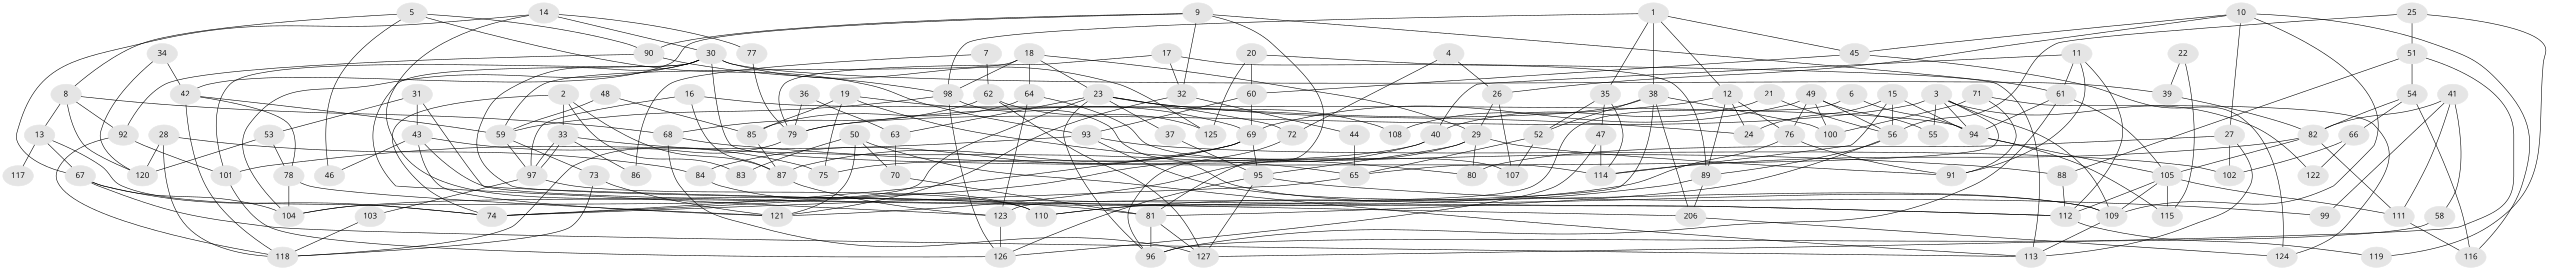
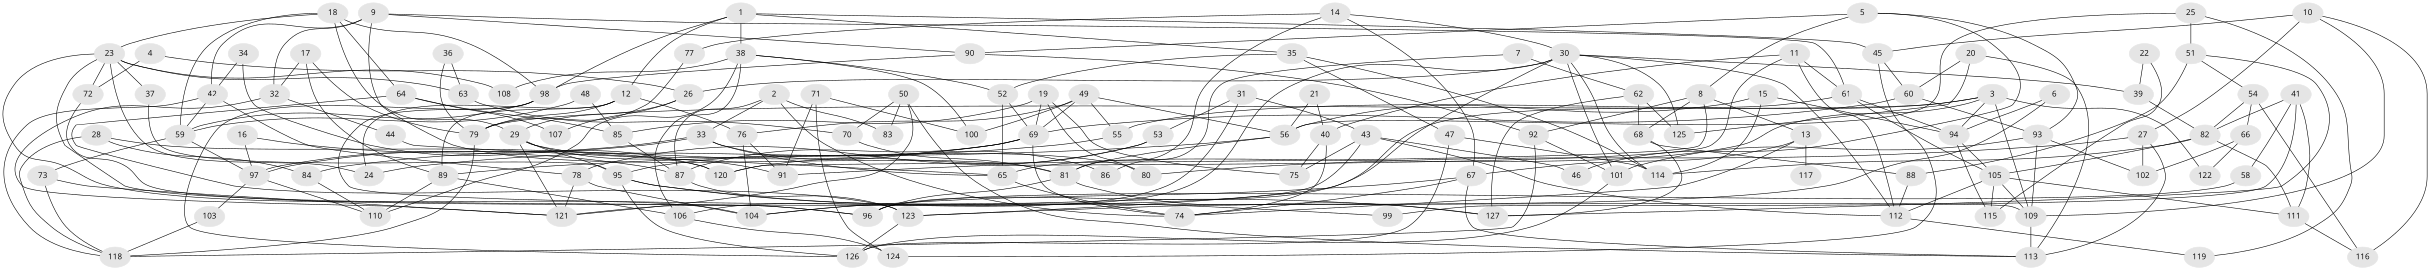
  graph {
    fontname="Open Sans"
    node [color=gray90 fontname="Open Sans" style=filled]
    edge [fontname="Open Sans"]
    1
    12
    35
    38
    45
    98
    79
    24
    76
    89
    114
    47
    52
    108
-   106 [label=206]
+   106
    100
    110
    60
    124
    109
    59
    126
    2
    33
    74
    83
    87
    65
    86
    97
    123
    3
    55
    94
    122
    118
    115
    105
    113
    4
    26
    72
    29
    107
    96
    5
    8
    46
    90
    93
    13
    68
    92
    120
    102
    101
    6
    7
    62
    125
    127
    69
    84
    95
    67
    117
    88
    9
    32
    42
    61
    81
    121
    44
    78
    10
    27
    116
    80
    11
    40
    91
    112
    75
    119
    104
    14
    30
    77
    39
    15
    56
    16
    103
    17
    18
    23
    64
    37
    63
    73
    85
    19
    20
    21
    22
    82
    70
    25
    51
    54
    28
    99
    31
    43
    53
    34
    36
    111
    41
    58
    48
    49
    50
    66
    71
    1 -- 12
    1 -- 35
    1 -- 38
    1 -- 45
    1 -- 98
    12 -- 79
    12 -- 24
    12 -- 76
    12 -- 89
    35 -- 114
    35 -- 47
    35 -- 52
    38 -- 52
    38 -- 108
    38 -- 106
    38 -- 100
    38 -- 110
    45 -- 60
    45 -- 124
    98 -- 109
    98 -- 59
    98 -- 126
    79 -- 118
    76 -- 91
    76 -- 104
    89 -- 106
    89 -- 110
    47 -- 114
    47 -- 126
    52 -- 65
-   52 -- 107
+   52 -- 69
    106 -- 124
    60 -- 93
    60 -- 69
    109 -- 113
    59 -- 97
    59 -- 73
    2 -- 33
    2 -- 74
    2 -- 83
    2 -- 87
    33 -- 65
    33 -- 86
    33 -- 97
    33 -- 97
    87 -- 123
    65 -- 74
    97 -- 110
    97 -- 103
    123 -- 126
    3 -- 79
    3 -- 109
    3 -- 65
    3 -- 55
    3 -- 94
    3 -- 122
    94 -- 115
    94 -- 105
    105 -- 109
    105 -- 115
    105 -- 112
    105 -- 111
    4 -- 26
    4 -- 72
    26 -- 29
    26 -- 107
    72 -- 96
    29 -- 95
    29 -- 121
    29 -- 80
    29 -- 91
    5 -- 8
    5 -- 46
    5 -- 90
    5 -- 93
    8 -- 13
    8 -- 68
    8 -- 92
    8 -- 120
    90 -- 98
    90 -- 92
    93 -- 109
    93 -- 102
    93 -- 101
    13 -- 74
    13 -- 67
    13 -- 117
    68 -- 127
    68 -- 88
    92 -- 118
    92 -- 101
    101 -- 126
    6 -- 123
    6 -- 94
    7 -- 86
    7 -- 62
    62 -- 68
    62 -- 125
    62 -- 127
    69 -- 74
    69 -- 87
    69 -- 84
    69 -- 95
    84 -- 110
    95 -- 126
    95 -- 127
    95 -- 99
    67 -- 74
    67 -- 113
    67 -- 104
    88 -- 112
    9 -- 90
    9 -- 32
    9 -- 42
    9 -- 61
    9 -- 81
    32 -- 121
    32 -- 44
    42 -- 59
    42 -- 118
    42 -- 78
    61 -- 94
    61 -- 105
    61 -- 96
    81 -- 96
    81 -- 127
    44 -- 65
    78 -- 121
    78 -- 104
    10 -- 45
    10 -- 109
-   10 -- 26
+   30 -- 26
    10 -- 27
    10 -- 116
    27 -- 113
    27 -- 102
    27 -- 80
    11 -- 61
    11 -- 40
    11 -- 91
    11 -- 112
    40 -- 74
    40 -- 75
    112 -- 119
    14 -- 67
    14 -- 81
    14 -- 30
    14 -- 77
    30 -- 114
    30 -- 123
    30 -- 101
    30 -- 125
    30 -- 112
    30 -- 104
    30 -- 39
    77 -- 79
    39 -- 82
-   15 -- 24
+   55 -- 24
    15 -- 114
    15 -- 94
    15 -- 56
    56 -- 89
    56 -- 81
    16 -- 87
    16 -- 97
-   16 -- 94
    103 -- 118
    17 -- 79
    17 -- 89
    17 -- 32
    18 -- 98
    18 -- 59
    18 -- 29
    18 -- 23
    18 -- 64
    23 -- 24
    23 -- 108
    23 -- 72
    23 -- 96
    23 -- 104
    23 -- 37
    23 -- 63
    64 -- 123
    64 -- 107
    64 -- 85
    37 -- 95
    63 -- 70
    73 -- 118
    73 -- 121
    85 -- 87
    19 -- 69
    19 -- 80
    19 -- 75
    19 -- 85
    20 -- 60
    20 -- 113
    20 -- 125
    21 -- 40
    21 -- 56
    22 -- 115
    22 -- 39
    82 -- 114
    82 -- 105
    82 -- 111
    70 -- 81
    25 -- 119
    25 -- 56
    25 -- 51
    51 -- 127
    51 -- 88
    51 -- 54
    54 -- 116
    54 -- 82
    54 -- 66
    28 -- 118
    28 -- 120
    28 -- 84
    31 -- 106
    31 -- 43
    31 -- 53
    43 -- 46
    43 -- 121
    43 -- 112
    43 -- 75
    53 -- 120
    53 -- 78
    34 -- 120
    34 -- 42
    36 -- 79
    36 -- 63
    111 -- 116
    41 -- 82
    41 -- 99
    41 -- 111
    41 -- 58
    58 -- 96
    48 -- 59
    48 -- 85
    49 -- 76
    49 -- 100
    49 -- 55
    49 -- 69
    49 -- 56
    50 -- 83
    50 -- 113
    50 -- 121
    50 -- 70
    66 -- 122
    66 -- 102
    71 -- 100
    71 -- 124
    71 -- 91
  }
